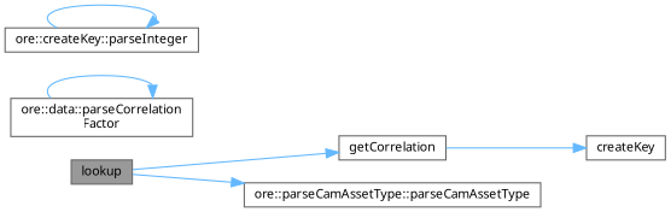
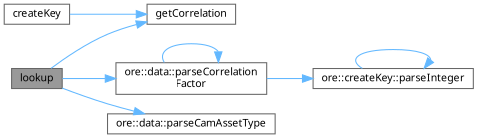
  digraph {
    fontname="Noto Sans"
    rankdir=LR
    node [color=grey40 fillcolor=white fontname="Noto Sans" fontsize=10 shape=box style=filled]
    edge [color=steelblue1 fontname="Noto Sans" fontsize=10 labelfontname=Helvetica labelfontsize=10 style=solid]
    n1 [color=gray40 fillcolor=grey60 fontcolor=black height=0.2 label=lookup width=0.4]
    n2 [height=0.2 label=getCorrelation width=0.4]
    n3 [height=0.2 label="ore::data::parseCorrelation\lFactor" width=0.4]
-   n4 [height=0.2 label="ore::parseCamAssetType::parseCamAssetType" width=0.4]
+   n4 [height=0.2 label="ore::data::parseCamAssetType" width=0.4]
    n5 [height=0.2 label=createKey width=0.4]
    n6 [height=0.2 label="ore::createKey::parseInteger" width=0.4]
    n1 -> n2
+   n1 -> n3
    n1 -> n4
-   n2 -> n5
+   n5 -> n2
    n3 -> n3
+   n3 -> n6
    n6 -> n6
  }
